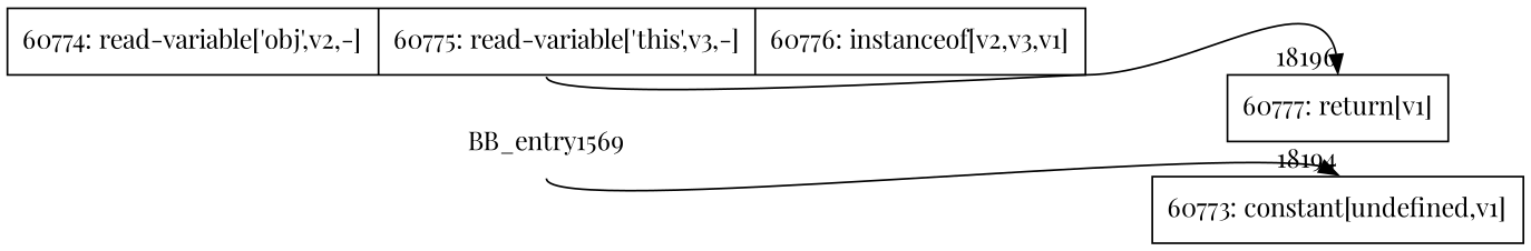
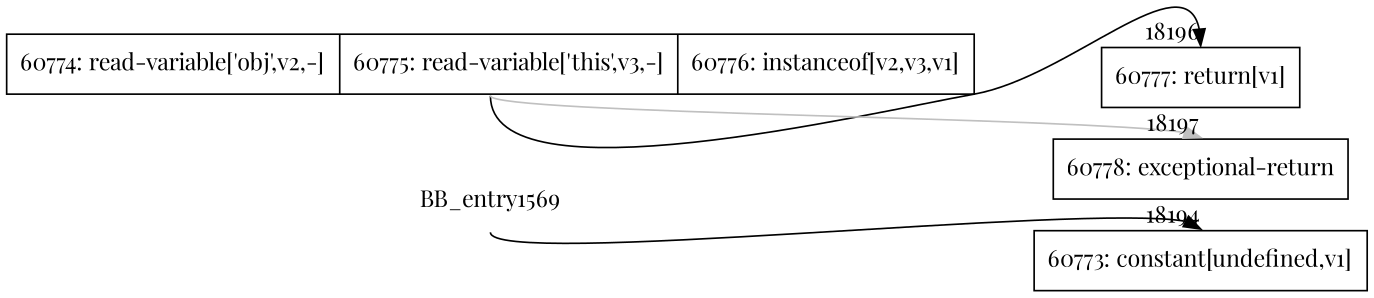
  digraph {
    fontname="Playfair Display"
    rankdir=LR
    node [fontname="Playfair Display" shape=record]
    edge [fontname="Playfair Display" headport=n tailport=s]
    n1 [label=BB_entry1569 shape=none]
    n2 [label="{60773: constant[undefined,v1]}"]
    n3 [label="{60774: read-variable['obj',v2,-]|60775: read-variable['this',v3,-]|60776: instanceof[v2,v3,v1]}"]
    n4 [label="{60777: return[v1]}"]
+   n5 [label="{60778: exceptional-return}"]
    n1 -> n2 [headlabel="    18194"]
    n3 -> n4 [headlabel="      18196"]
+   n3 -> n5 [color=gray headlabel="      18197"]
  }
